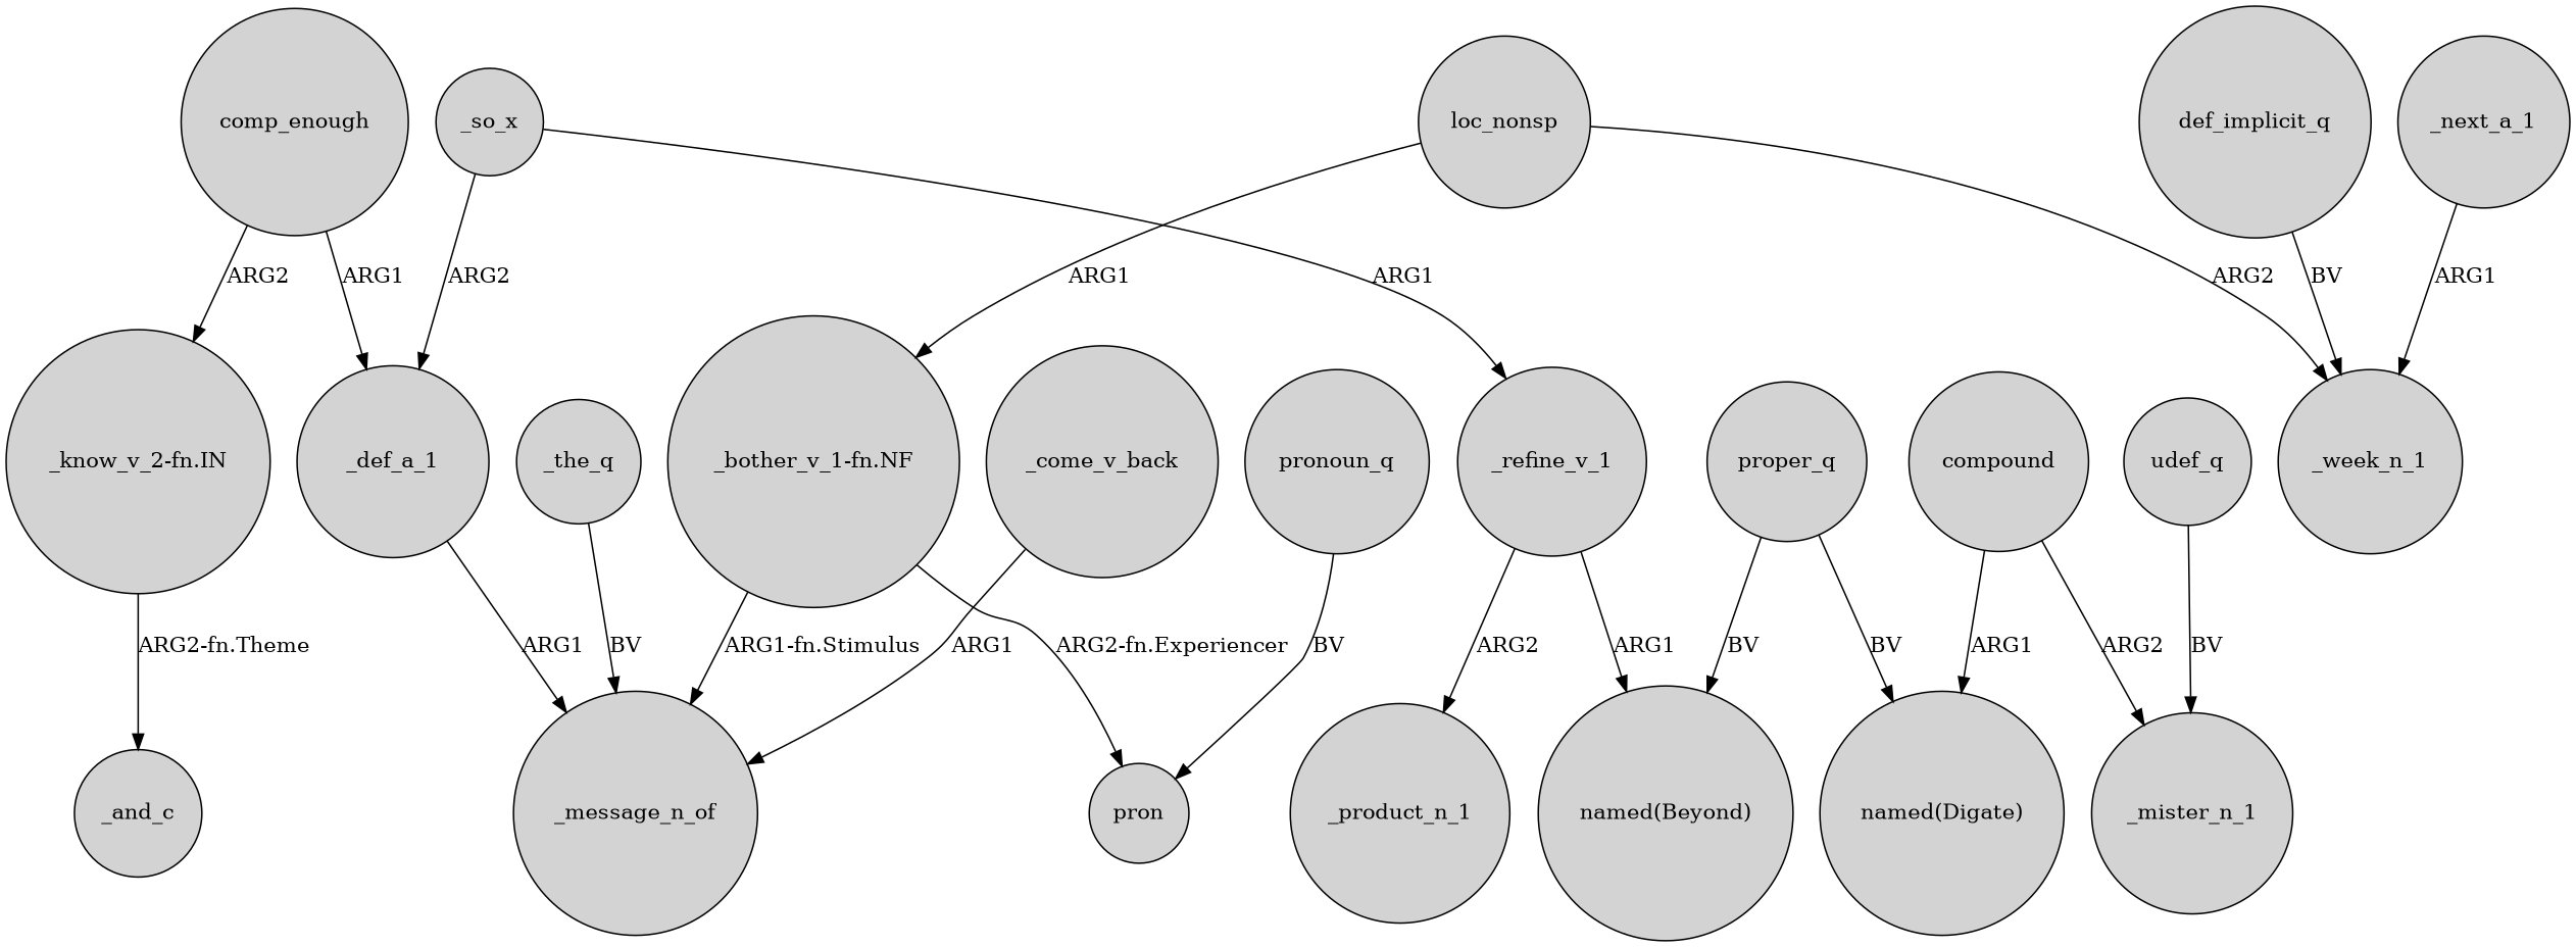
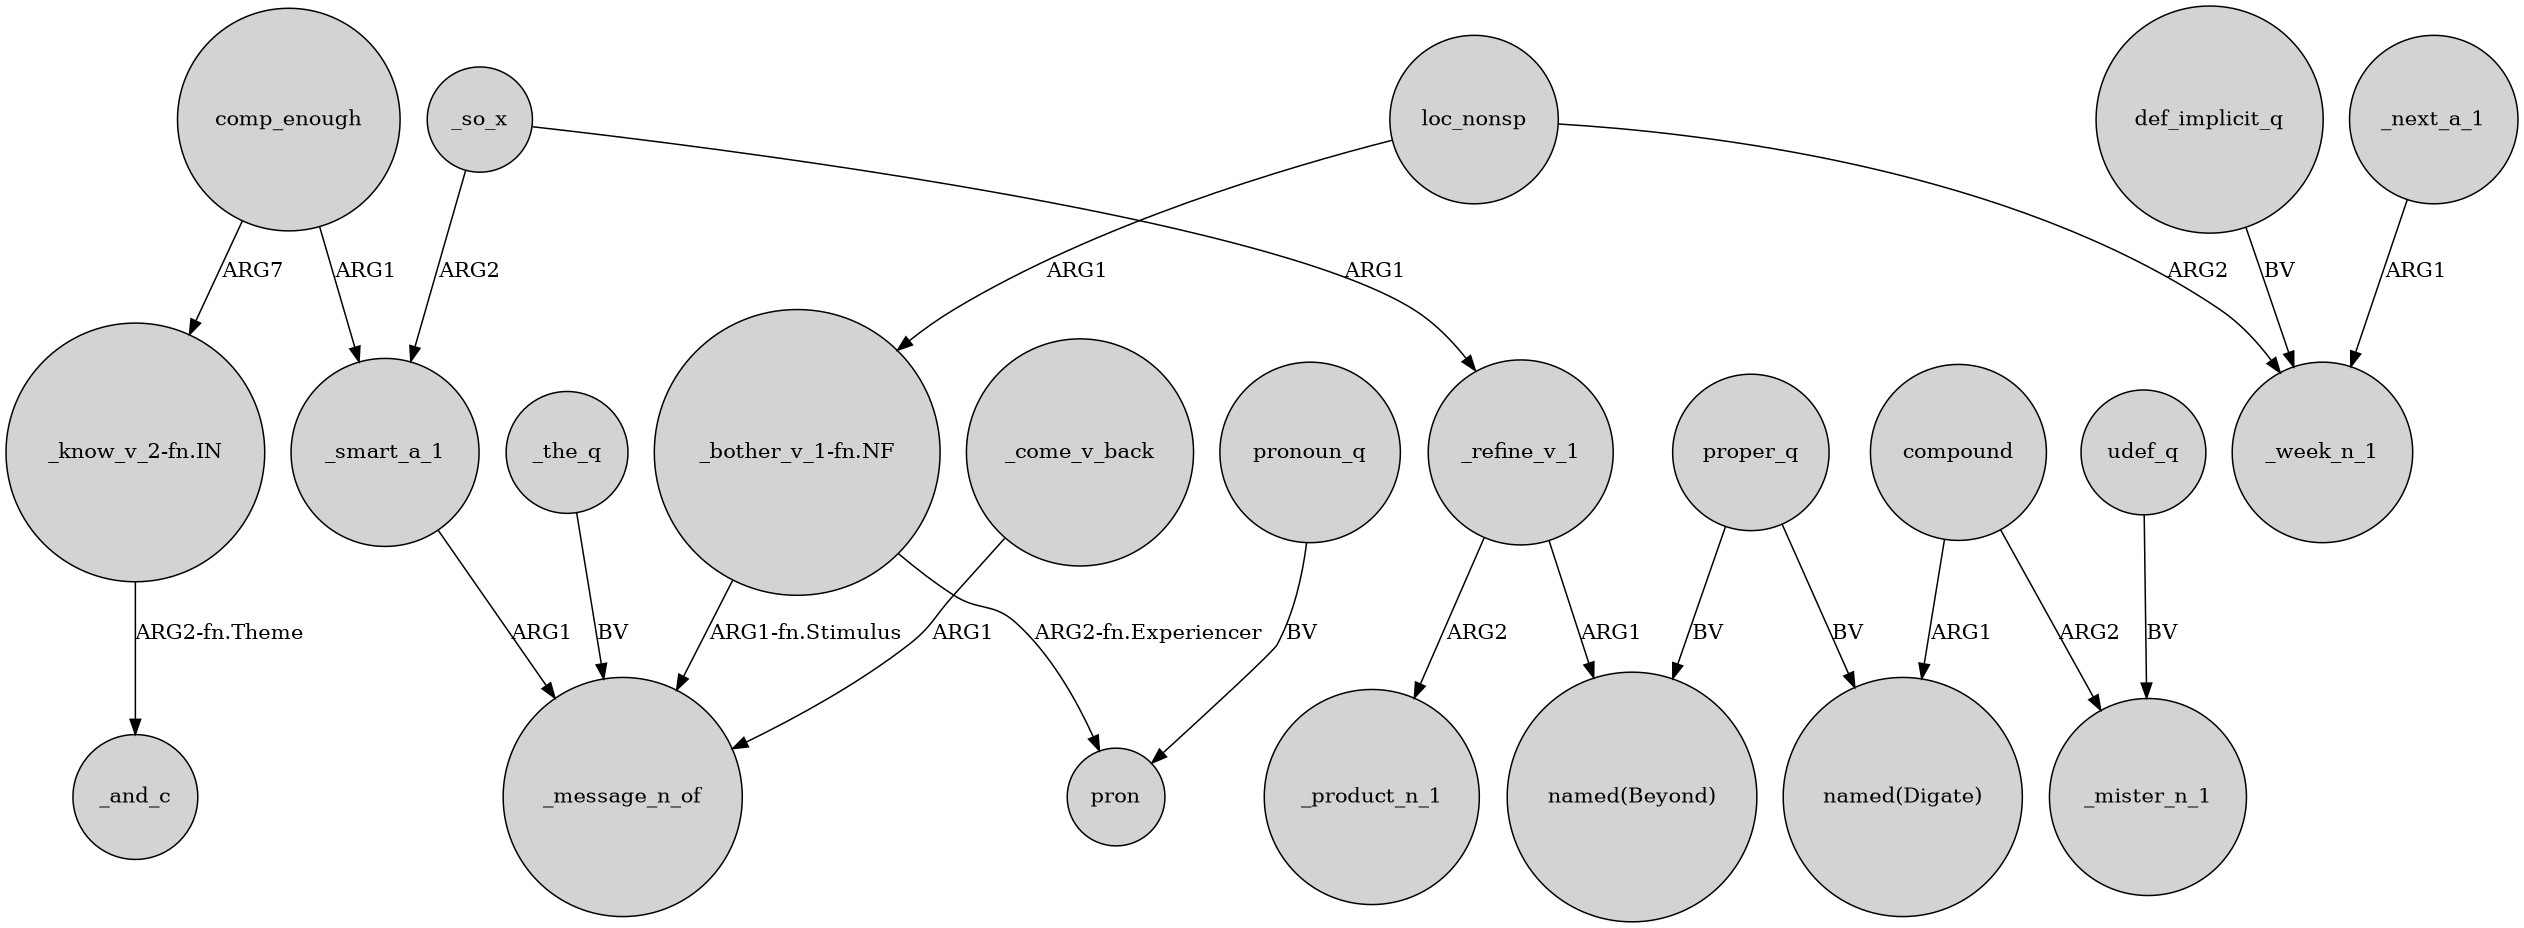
  digraph {
    node [shape=circle style=filled]
    "_bother_v_1-fn.NF"
    pron
    _message_n_of
    loc_nonsp
    _week_n_1
    def_implicit_q
    compound
    _mister_n_1
    "named(Digate)"
    udef_q
    n11 [label="_know_v_2-fn.IN"]
    comp_enough
-   _smart_a_1 [label=_def_a_1]
+   _smart_a_1
    _and_c
    _refine_v_1
    _product_n_1
    "named(Beyond)"
    _so_x
    pronoun_q
    proper_q
    _come_v_back
    _the_q
    _next_a_1
    "_bother_v_1-fn.NF" -> pron [label="ARG2-fn.Experiencer"]
    "_bother_v_1-fn.NF" -> _message_n_of [label="ARG1-fn.Stimulus"]
    loc_nonsp -> "_bother_v_1-fn.NF" [label=ARG1]
    loc_nonsp -> _week_n_1 [label=ARG2]
    def_implicit_q -> _week_n_1 [label=BV]
    compound -> _mister_n_1 [label=ARG2]
    compound -> "named(Digate)" [label=ARG1]
    udef_q -> _mister_n_1 [label=BV]
    n11 -> _and_c [label="ARG2-fn.Theme"]
-   comp_enough -> n11 [label=ARG2]
+   comp_enough -> n11 [label=ARG7]
    comp_enough -> _smart_a_1 [label=ARG1]
    _smart_a_1 -> _message_n_of [label=ARG1]
    _refine_v_1 -> _product_n_1 [label=ARG2]
    _refine_v_1 -> "named(Beyond)" [label=ARG1]
    _so_x -> _smart_a_1 [label=ARG2]
    _so_x -> _refine_v_1 [label=ARG1]
    pronoun_q -> pron [label=BV]
    proper_q -> "named(Digate)" [label=BV]
    proper_q -> "named(Beyond)" [label=BV]
    _come_v_back -> _message_n_of [label=ARG1]
    _the_q -> _message_n_of [label=BV]
    _next_a_1 -> _week_n_1 [label=ARG1]
  }
